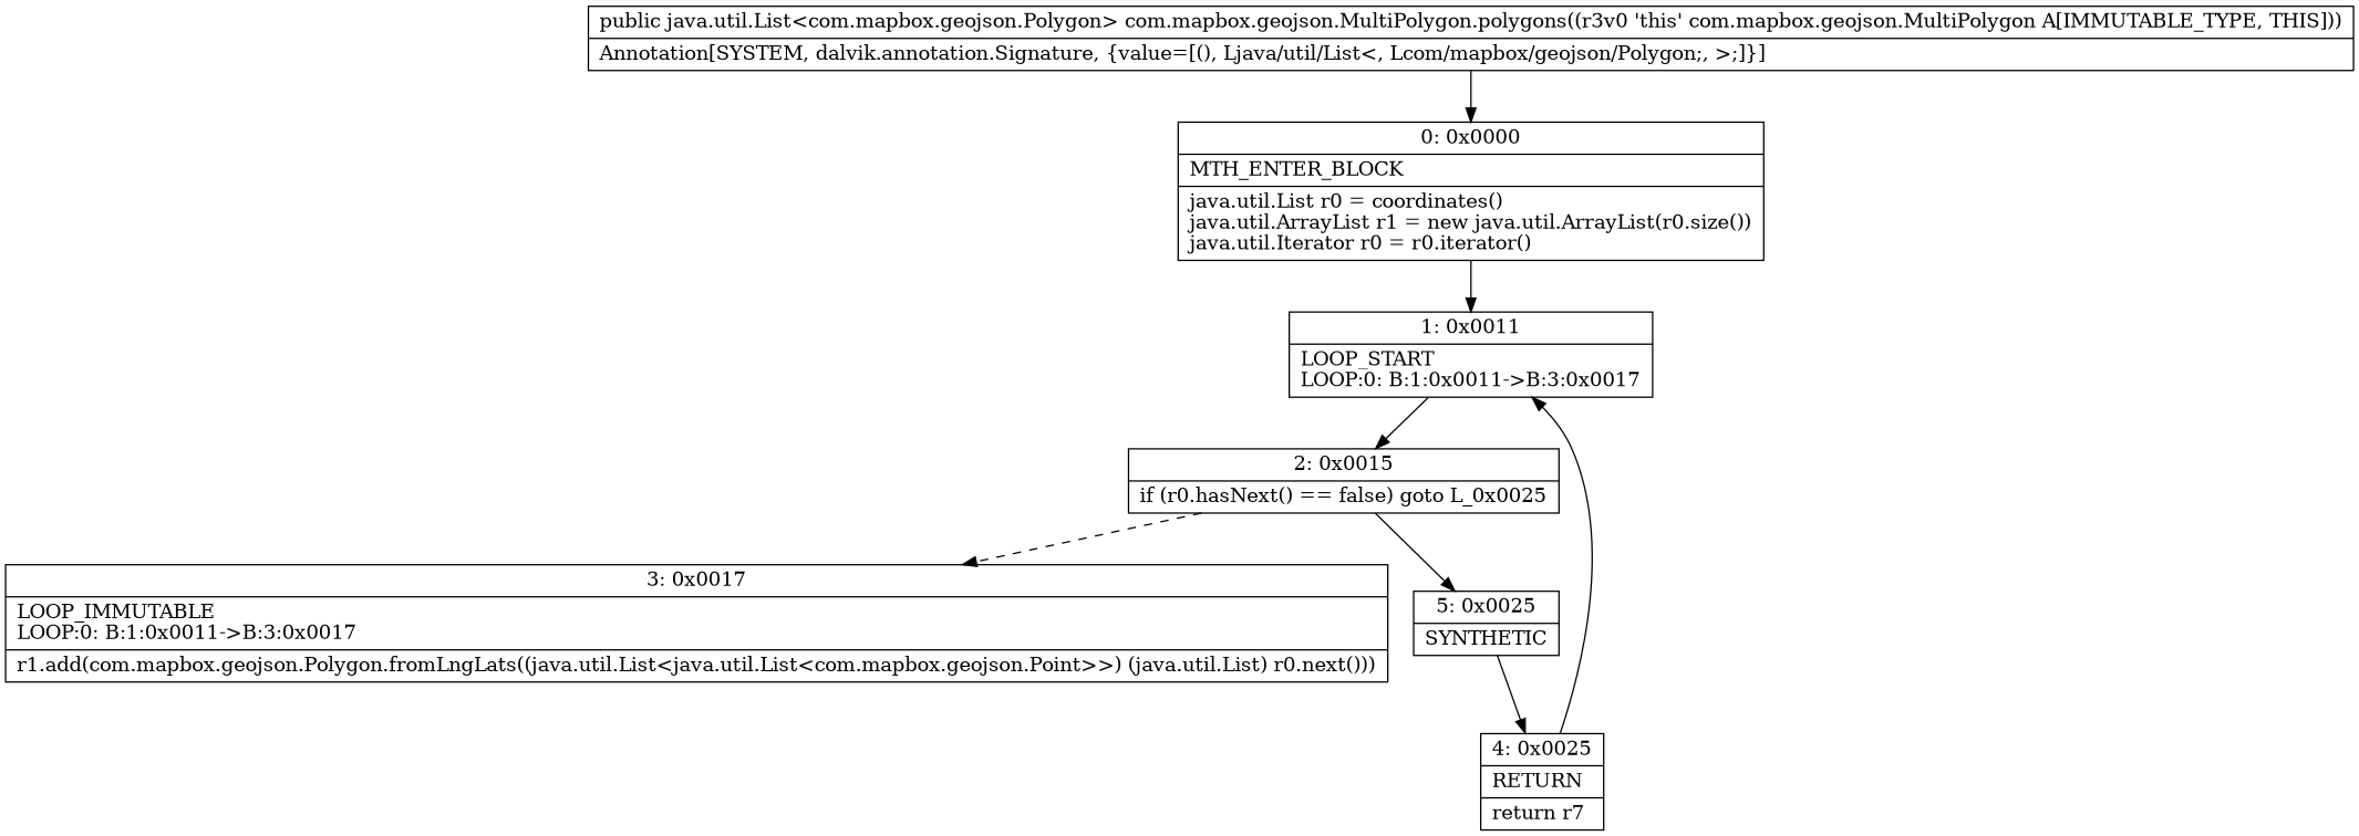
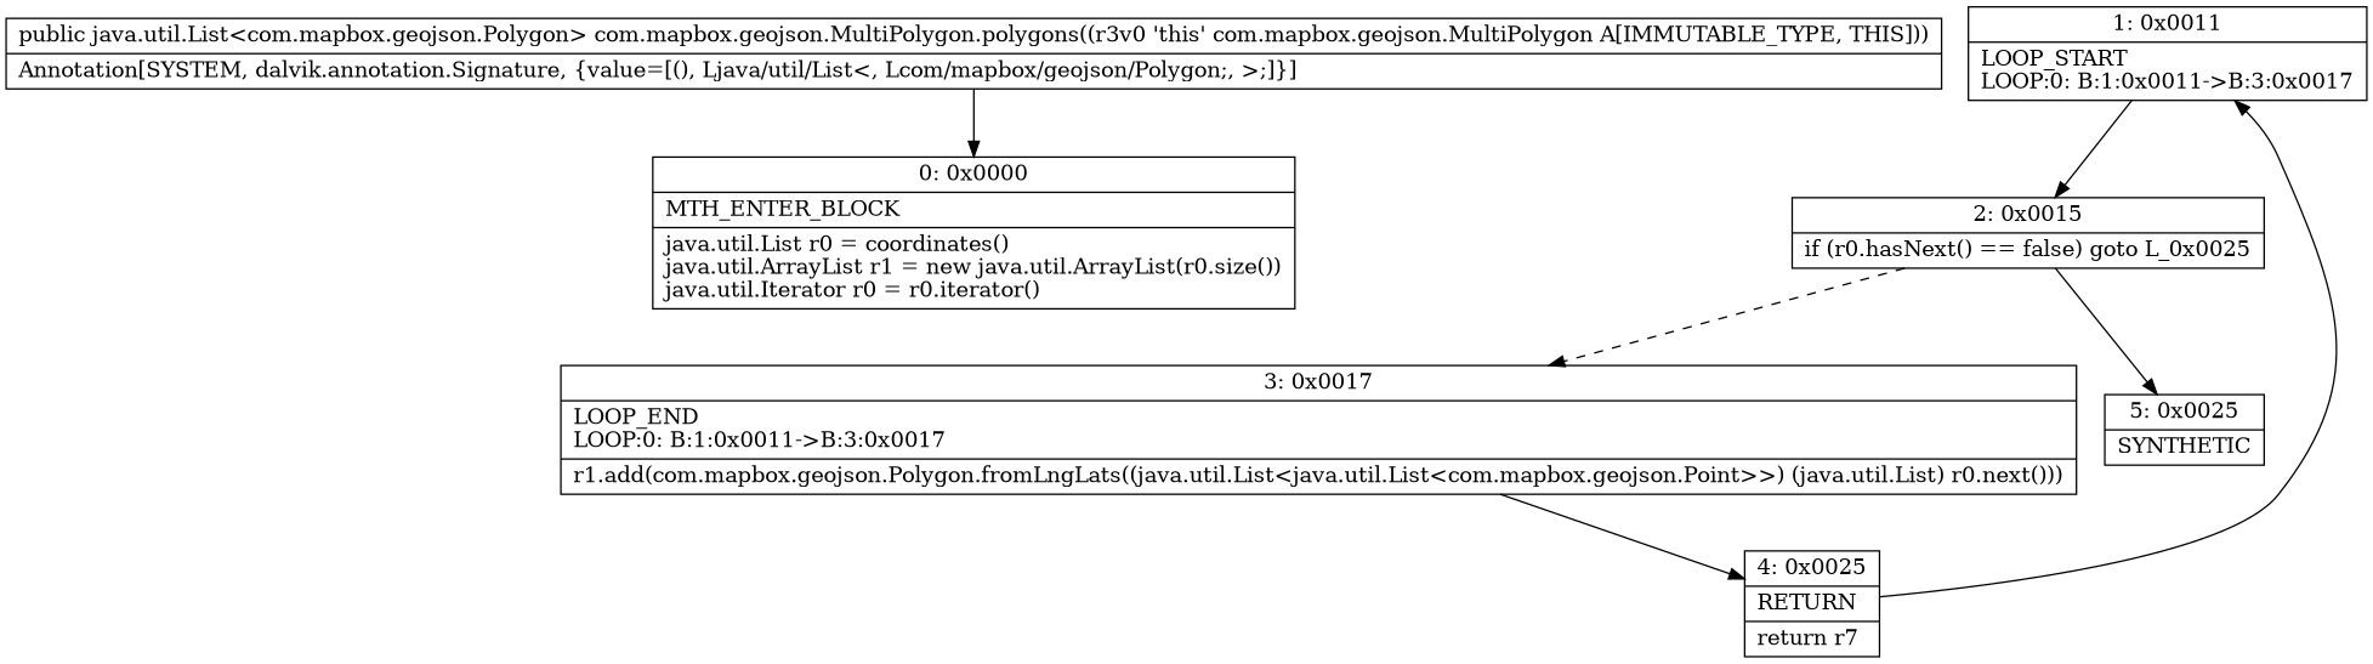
  digraph {
    node [shape=record]
    n1 [label="{0\:\ 0x0000|MTH_ENTER_BLOCK\l|java.util.List r0 = coordinates()\ljava.util.ArrayList r1 = new java.util.ArrayList(r0.size())\ljava.util.Iterator r0 = r0.iterator()\l}"]
    n2 [label="{1\:\ 0x0011|LOOP_START\lLOOP:0: B:1:0x0011\-\>B:3:0x0017\l}"]
    n3 [label="{2\:\ 0x0015|if (r0.hasNext() == false) goto L_0x0025\l}"]
-   n4 [label="{3\:\ 0x0017|LOOP_IMMUTABLE\lLOOP:0: B:1:0x0011\-\>B:3:0x0017\l|r1.add(com.mapbox.geojson.Polygon.fromLngLats((java.util.List\<java.util.List\<com.mapbox.geojson.Point\>\>) (java.util.List) r0.next()))\l}"]
+   n4 [label="{3\:\ 0x0017|LOOP_END\lLOOP:0: B:1:0x0011\-\>B:3:0x0017\l|r1.add(com.mapbox.geojson.Polygon.fromLngLats((java.util.List\<java.util.List\<com.mapbox.geojson.Point\>\>) (java.util.List) r0.next()))\l}"]
    n5 [label="{5\:\ 0x0025|SYNTHETIC\l}"]
    n6 [label="{4\:\ 0x0025|RETURN\l|return r7\l}"]
    n7 [label="{public java.util.List\<com.mapbox.geojson.Polygon\> com.mapbox.geojson.MultiPolygon.polygons((r3v0 'this' com.mapbox.geojson.MultiPolygon A[IMMUTABLE_TYPE, THIS]))  | Annotation[SYSTEM, dalvik.annotation.Signature, \{value=[(), Ljava\/util\/List\<, Lcom\/mapbox\/geojson\/Polygon;, \>;]\}]\l}"]
-   n1 -> n2
    n2 -> n3
    n3 -> n4 [style=dashed]
    n3 -> n5
-   n5 -> n6
+   n4 -> n6
    n6 -> n2
    n7 -> n1
  }
